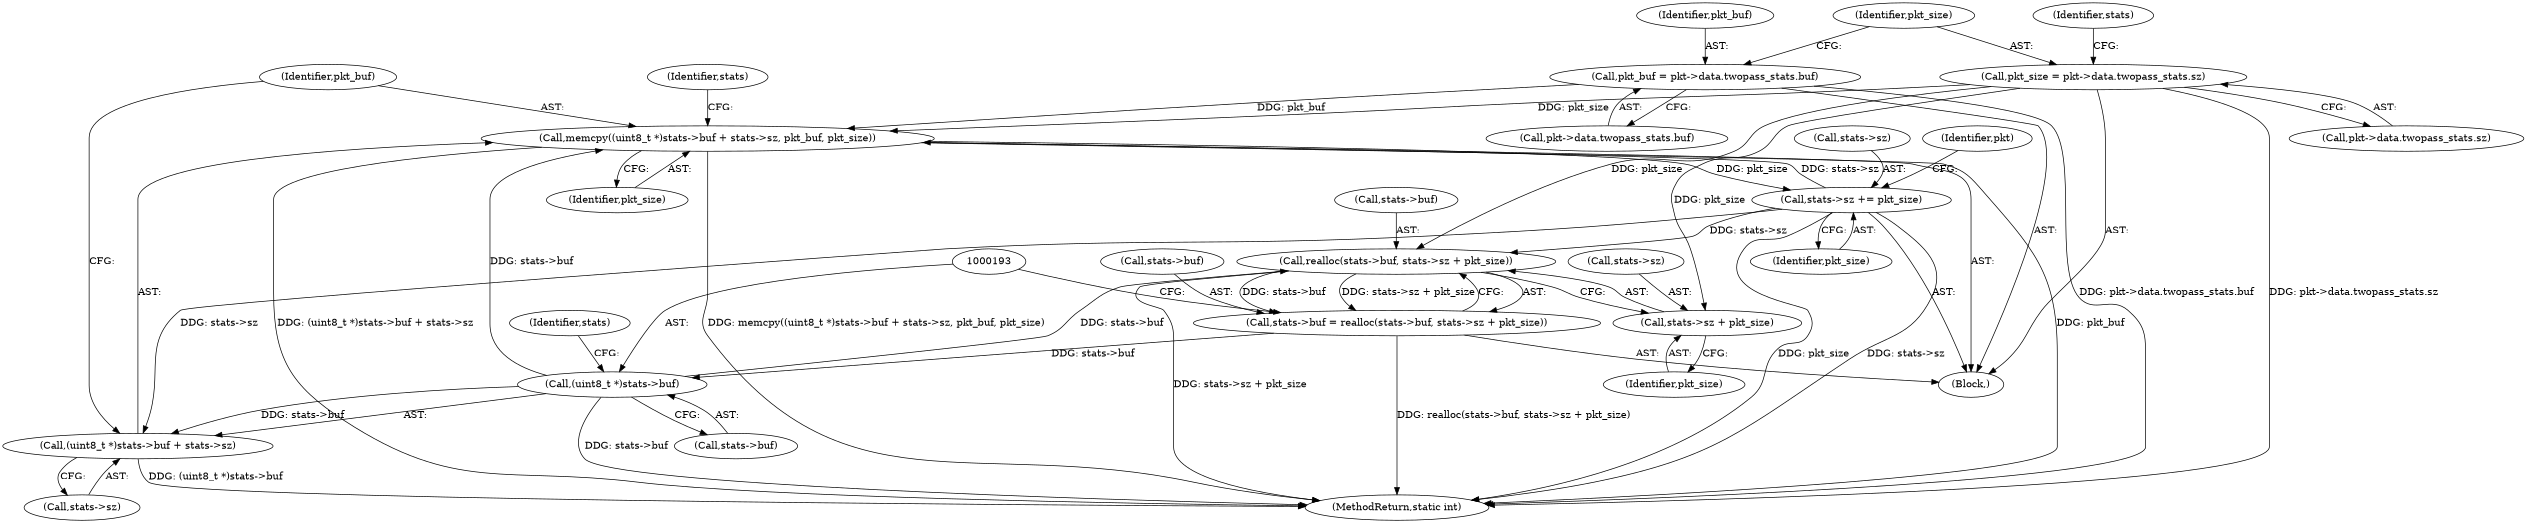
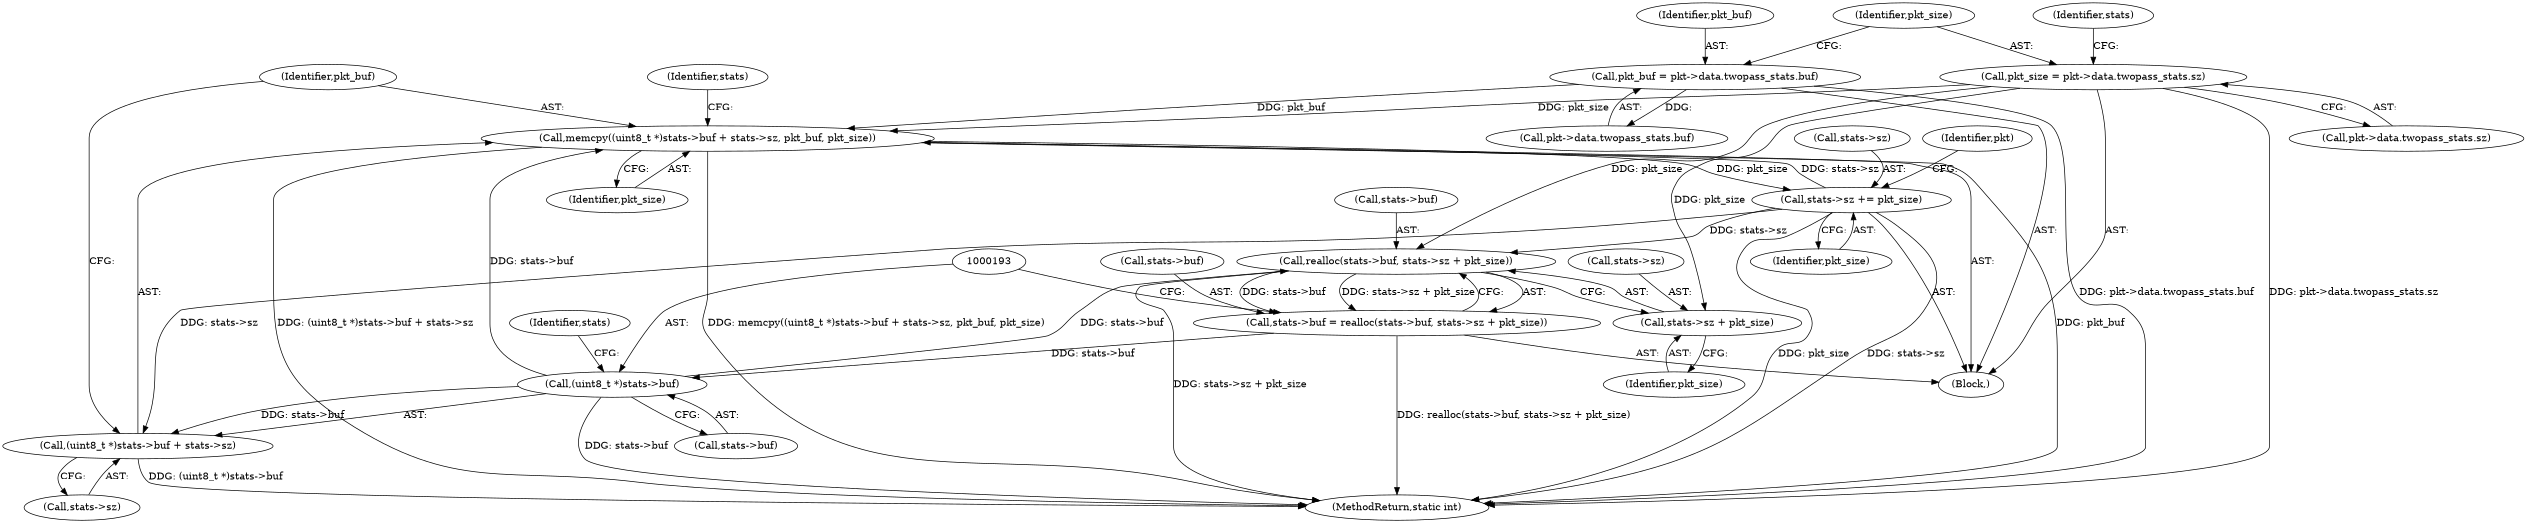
  digraph {
    n1 [label="(Call,memcpy((uint8_t *)stats->buf + stats->sz, pkt_buf, pkt_size))"]
    n2 [label="(Call,stats->sz += pkt_size)"]
    n3 [label="(Identifier,pkt_size)"]
    n4 [label="(Block,)"]
    n5 [label="(MethodReturn,static int)"]
    n6 [label="(Call,realloc(stats->buf, stats->sz + pkt_size))"]
    n7 [label="(Call,(uint8_t *)stats->buf + stats->sz)"]
    n8 [label="(Identifier,pkt_size)"]
    n9 [label="(Call,(uint8_t *)stats->buf)"]
    n10 [label="(Call,stats->buf)"]
    n11 [label="(Call,stats->buf = realloc(stats->buf, stats->sz + pkt_size))"]
    n12 [label="(Call,stats->sz + pkt_size)"]
    n13 [label="(Call,stats->sz)"]
    n14 [label="(Identifier,pkt_size)"]
    n15 [label="(Call,pkt_buf = pkt->data.twopass_stats.buf)"]
    n16 [label="(Call,pkt->data.twopass_stats.buf)"]
    n17 [label="(Call,pkt_size = pkt->data.twopass_stats.sz)"]
    n18 [label="(Call,pkt->data.twopass_stats.sz)"]
    n19 [label="(Identifier,stats)"]
    n20 [label="(Identifier,pkt_buf)"]
    n21 [label="(Call,stats->sz)"]
    n22 [label="(Identifier,pkt)"]
    n23 [label="(Call,stats->buf)"]
    n24 [label="(Identifier,stats)"]
    n25 [label="(Identifier,stats)"]
    n26 [label="(Identifier,pkt_buf)"]
    n27 [label="(Call,stats->buf)"]
    n28 [label="(Identifier,pkt_size)"]
    n29 [label="(Call,stats->sz)"]
    1000193
    n1 -> n2 [label="DDG: pkt_size"]
    n1 -> n3 [label="CFG: "]
    n1 -> n4 [label="AST: "]
    n1 -> n5 [label="DDG: memcpy((uint8_t *)stats->buf + stats->sz, pkt_buf, pkt_size)"]
    n1 -> n5 [label="DDG: pkt_buf"]
    n1 -> n5 [label="DDG: (uint8_t *)stats->buf + stats->sz"]
    n2 -> n1 [label="DDG: stats->sz"]
    n2 -> n4 [label="AST: "]
    n2 -> n5 [label="DDG: pkt_size"]
    n2 -> n5 [label="DDG: stats->sz"]
    n2 -> n6 [label="DDG: stats->sz"]
    n2 -> n7 [label="DDG: stats->sz"]
    n2 -> n8 [label="CFG: "]
    n3 -> n1 [label="AST: "]
    n6 -> n5 [label="DDG: stats->sz + pkt_size"]
    n6 -> n11 [label="AST: "]
    n6 -> n11 [label="DDG: stats->buf"]
    n6 -> n11 [label="DDG: stats->sz + pkt_size"]
    n6 -> n12 [label="CFG: "]
    n7 -> n1 [label="AST: "]
    n7 -> n5 [label="DDG: (uint8_t *)stats->buf"]
    n7 -> n13 [label="CFG: "]
    n8 -> n2 [label="AST: "]
    n9 -> n1 [label="DDG: stats->buf"]
    n9 -> n5 [label="DDG: stats->buf"]
    n9 -> n6 [label="DDG: stats->buf"]
    n9 -> n7 [label="AST: "]
    n9 -> n7 [label="DDG: stats->buf"]
    n9 -> n10 [label="CFG: "]
    n10 -> n9 [label="AST: "]
    n11 -> n4 [label="AST: "]
    n11 -> n5 [label="DDG: realloc(stats->buf, stats->sz + pkt_size)"]
    n11 -> n6 [label="CFG: "]
    n11 -> n9 [label="DDG: stats->buf"]
    n12 -> n6 [label="AST: "]
    n12 -> n14 [label="CFG: "]
    n13 -> n7 [label="AST: "]
    n14 -> n12 [label="AST: "]
    n15 -> n1 [label="DDG: pkt_buf"]
    n15 -> n4 [label="AST: "]
    n15 -> n5 [label="DDG: pkt->data.twopass_stats.buf"]
-   n15 -> n16 [label="CFG: "]
+   n15 -> n16 [label="DDG: "]
    n16 -> n15 [label="AST: "]
    n17 -> n1 [label="DDG: pkt_size"]
    n17 -> n4 [label="AST: "]
    n17 -> n5 [label="DDG: pkt->data.twopass_stats.sz"]
    n17 -> n6 [label="DDG: pkt_size"]
    n17 -> n12 [label="DDG: pkt_size"]
    n17 -> n18 [label="CFG: "]
    n18 -> n17 [label="AST: "]
    n19 -> n1 [label="CFG: "]
    n20 -> n15 [label="AST: "]
    n21 -> n2 [label="AST: "]
    n22 -> n2 [label="CFG: "]
    n23 -> n6 [label="AST: "]
    n24 -> n9 [label="CFG: "]
    n25 -> n17 [label="CFG: "]
    n26 -> n1 [label="AST: "]
    n26 -> n7 [label="CFG: "]
    n27 -> n11 [label="AST: "]
    n28 -> n15 [label="CFG: "]
    n28 -> n17 [label="AST: "]
    n29 -> n12 [label="AST: "]
    1000193 -> n9 [label="AST: "]
    1000193 -> n11 [label="CFG: "]
  }
